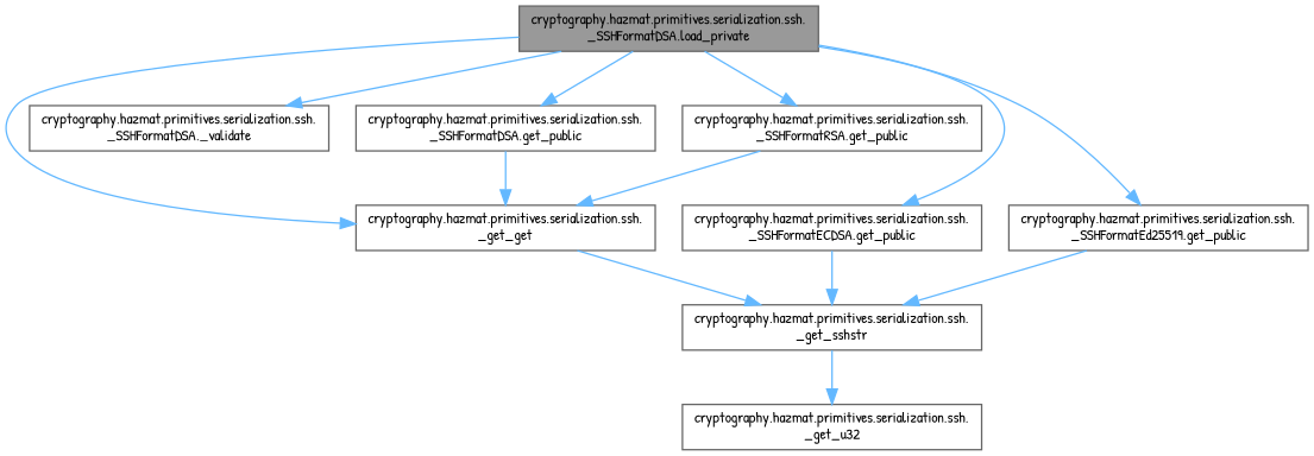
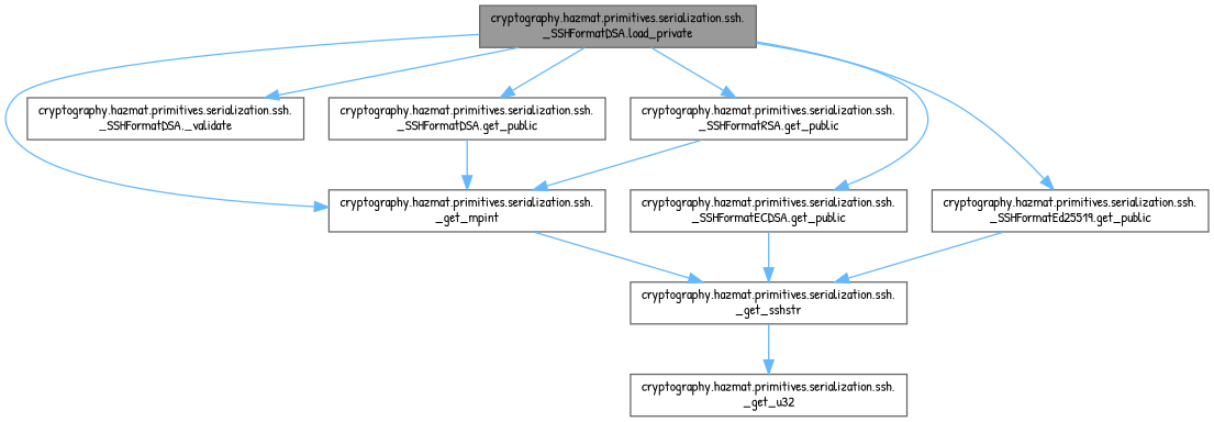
  digraph {
    rankdir=TB
    fontname="Patrick Hand"
    node [color=grey40 fillcolor=white fontname="Patrick Hand" fontsize=10 shape=box style=filled]
    edge [color=steelblue1 fontname="Patrick Hand" fontsize=10 labelfontname=Helvetica labelfontsize=10 style=solid]
    n1 [color=gray40 fillcolor=grey60 fontcolor=black height=0.2 label="cryptography.hazmat.primitives.serialization.ssh.\l_SSHFormatDSA.load_private" width=0.4]
-   n2 [height=0.2 label="cryptography.hazmat.primitives.serialization.ssh.\l_get_get" width=0.4]
+   n2 [height=0.2 label="cryptography.hazmat.primitives.serialization.ssh.\l_get_mpint" width=0.4]
    n3 [height=0.2 label="cryptography.hazmat.primitives.serialization.ssh.\l_SSHFormatDSA._validate" width=0.4]
    n4 [height=0.2 label="cryptography.hazmat.primitives.serialization.ssh.\l_SSHFormatDSA.get_public" width=0.4]
    n5 [height=0.2 label="cryptography.hazmat.primitives.serialization.ssh.\l_SSHFormatECDSA.get_public" width=0.4]
    n6 [height=0.2 label="cryptography.hazmat.primitives.serialization.ssh.\l_SSHFormatEd25519.get_public" width=0.4]
    n7 [height=0.2 label="cryptography.hazmat.primitives.serialization.ssh.\l_SSHFormatRSA.get_public" width=0.4]
    n8 [height=0.2 label="cryptography.hazmat.primitives.serialization.ssh.\l_get_sshstr" width=0.4]
    n9 [height=0.2 label="cryptography.hazmat.primitives.serialization.ssh.\l_get_u32" width=0.4]
    n1 -> n2
    n1 -> n3
    n1 -> n4
    n1 -> n5
    n1 -> n6
    n1 -> n7
    n2 -> n8
    n4 -> n2
    n5 -> n8
    n6 -> n8
    n7 -> n2
    n8 -> n9
  }
